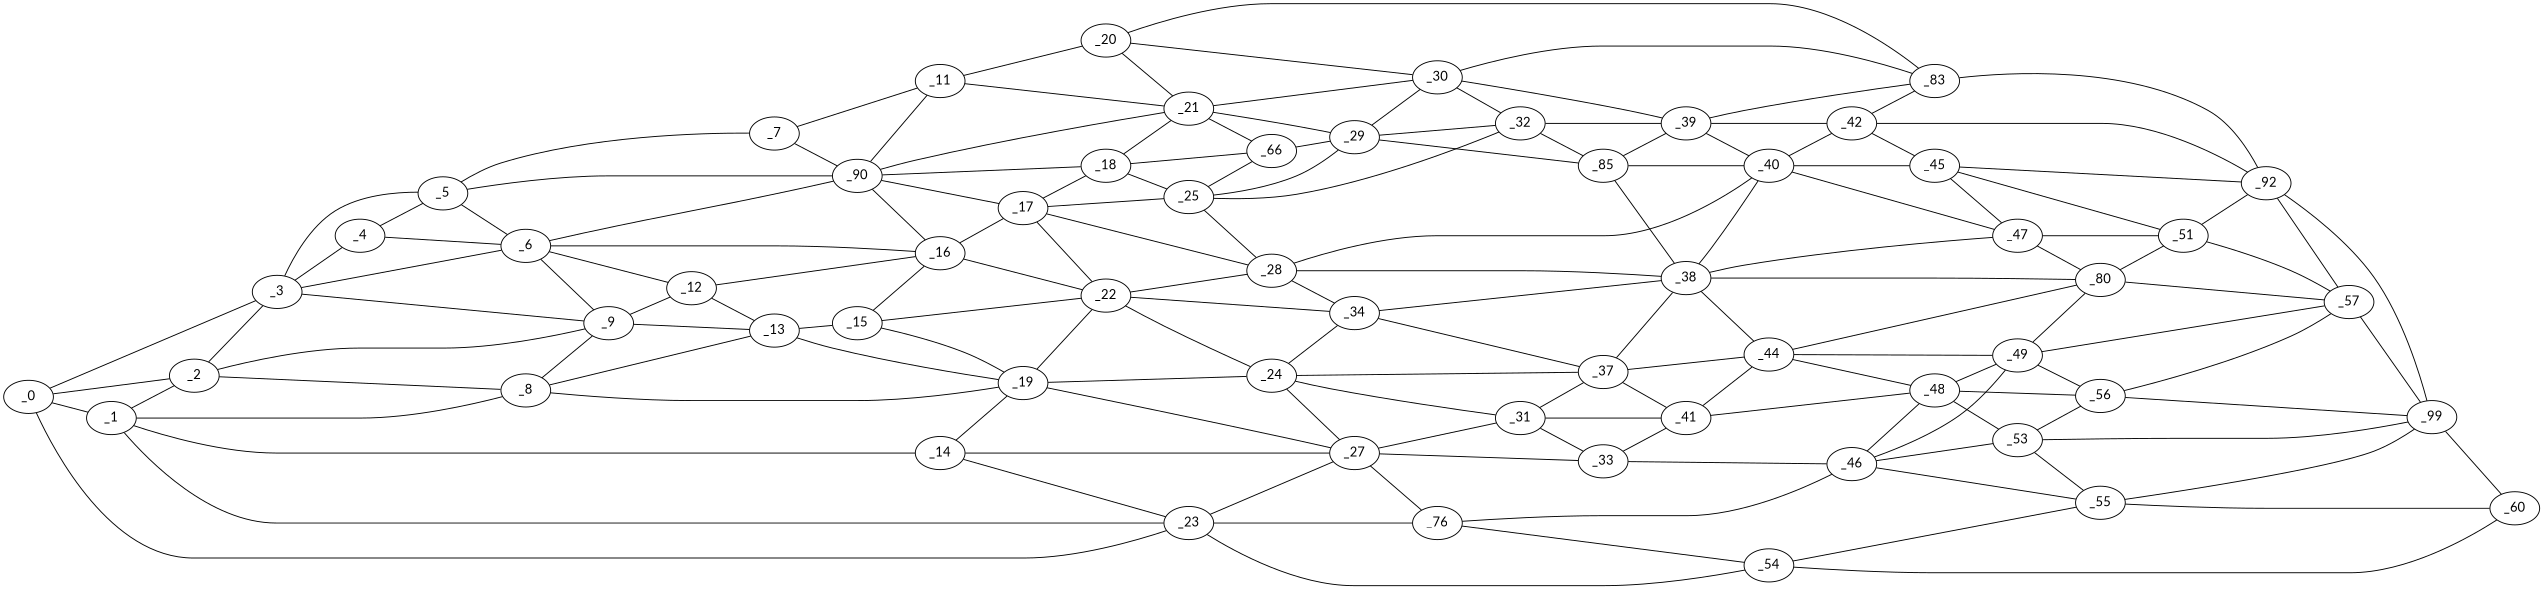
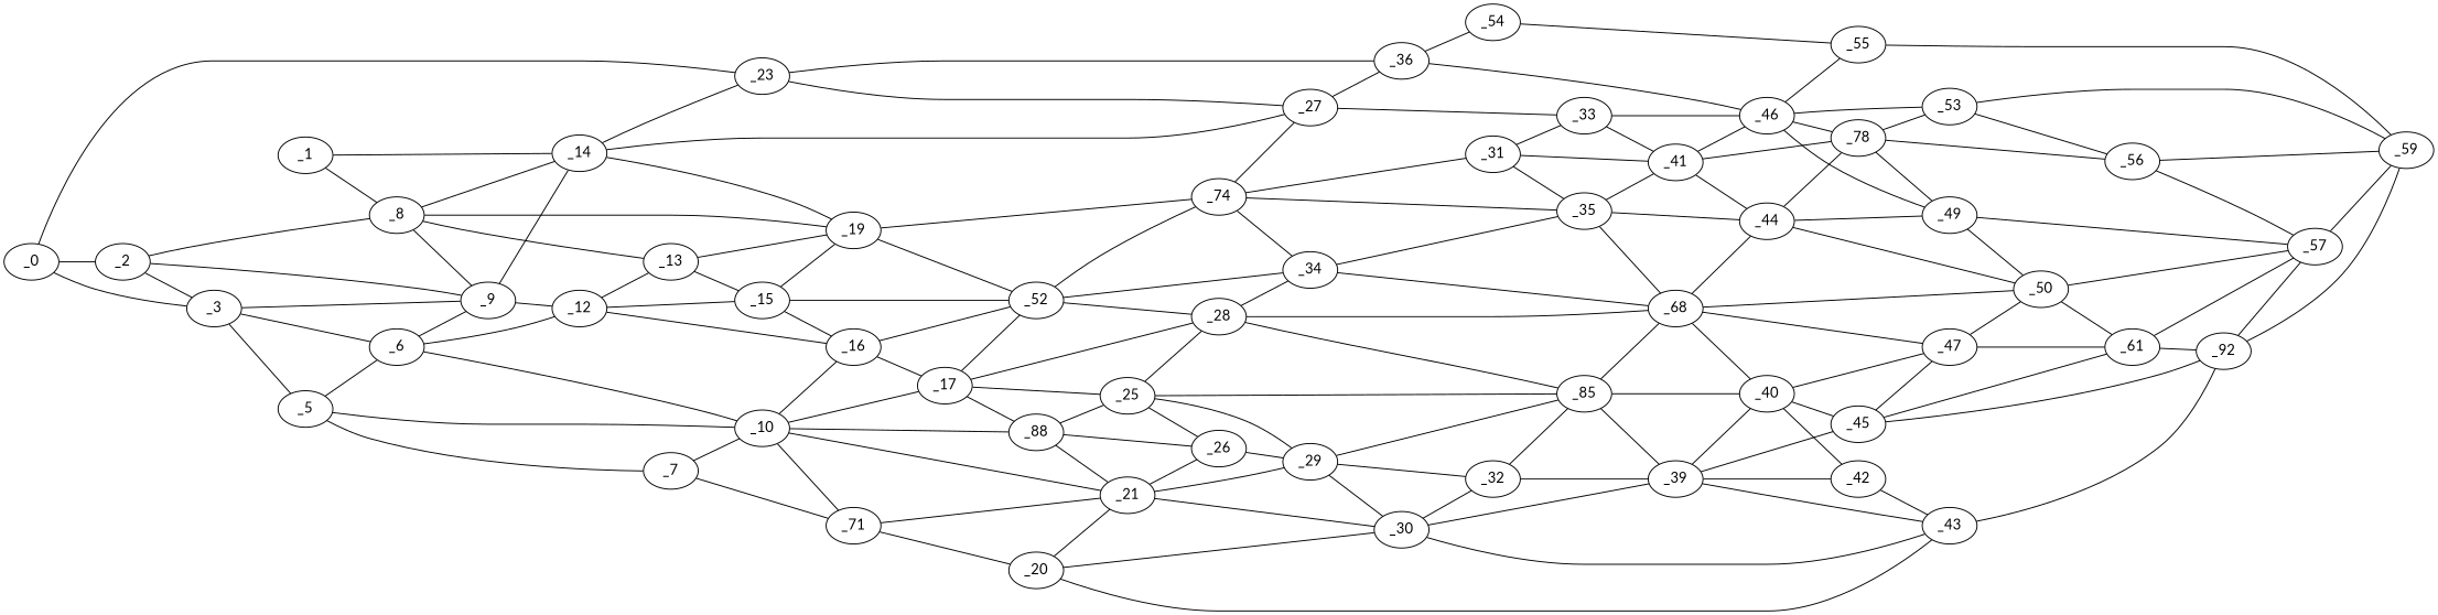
  graph {
    fontname=Lato
    rankdir=LR
    node [fontname=Lato x=91 y=59]
    edge [fontname=Lato valence=2]
    _0 [x=5 y=14]
    _1 [x=7 y=25]
    _2 [x=10]
    _3 [x=12 y=84]
    _23 [x=50 y=8]
    _8 [x=26 y=58]
    _14 [x=36 y=47]
    _9 [x=27 y=73]
-   _4 [x=14 y=91]
    _5 [x=15 y=108]
    _6 [x=22 y=88]
    _27 [x=52 y=47]
-   _36 [x=65 y=43 label=_76]
+   _36 [x=65 y=43]
    _54 [x=99 y=28]
    _13 [x=34 y=73]
    _19 [x=44 y=61]
    _12 [x=31 y=83]
    _7 [x=23 y=116]
-   _10 [x=27 y=111 label=_90]
+   _10 [x=27 y=111]
    _16 [x=37 y=91]
    _31 [x=63 y=54]
    _33 [x=64 y=49]
    _46 [x=85 y=48]
    _55 [x=99 y=34]
-   _60 [x=122 y=28]
    _15 [x=37 y=80]
-   _22 [x=48 y=86]
-   _24 [x=50 y=60]
-   _11 [x=28 y=121]
+   _22 [x=48 y=86 label=_52]
+   _24 [x=50 y=60 label=_74]
+   _11 [x=28 y=121 label=_71]
    _17 [x=42 y=99]
-   _18 [x=43 y=104]
+   _18 [x=43 y=104 label=_88]
    _21 [x=47 y=115]
    _20 [x=44 y=123]
    _25 [x=51 y=104]
    _28 [x=57 y=97]
-   _26 [x=51 y=111 label=_66]
+   _26 [x=51 y=111]
    _30 [x=61 y=122]
    _29 [x=57 y=111]
    _34 [x=64 y=79]
-   _43 [x=79 y=121 label=_83]
-   _37 [x=65 y=67]
+   _43 [x=79 y=121]
+   _37 [x=65 y=67 label=_35]
    n42 [label=_85 x=64 y=104]
-   _38 [x=71 y=79]
+   _38 [x=71 y=79 label=_68]
    _32 [x=63 y=114]
    _39 [x=72 y=114]
    n46 [label=_92 y=115]
    _41 [x=78]
    _40 [x=73 y=105]
    _44 [x=83 y=70]
    _47 [x=85 y=93]
-   _50 [y=82 label=_80]
+   _50 [y=82]
    _42 [x=79 y=110]
    _57 [x=100 y=80]
-   _59 [x=116 y=64 label=_99]
-   _48 [x=87]
+   _59 [x=116 y=64]
+   _48 [x=87 label=_78]
    _53 [x=92 y=46]
    _49 [y=71]
    _45 [x=84 y=99]
-   _51 [y=99]
+   _51 [y=99 label=_61]
    _56 [x=99 y=68]
-   _0 -- _1 [valence=1]
    _0 -- _2
    _0 -- _3 [valence=1]
    _0 -- _23 [valence=1]
-   _1 -- _2
-   _1 -- _23 [valence=1]
    _1 -- _8 [valence=1]
    _1 -- _14
    _2 -- _3
    _2 -- _8 [valence=1]
    _2 -- _9
    _3 -- _9 [valence=1]
-   _3 -- _4
    _3 -- _5 [valence=1]
    _3 -- _6 [valence=1]
    _23 -- _27
    _23 -- _36
-   _23 -- _54
+   _8 -- _14 [valence=1]
    _8 -- _9
    _8 -- _13 [valence=1]
    _8 -- _19
    _14 -- _23
    _14 -- _27
    _14 -- _19
-   _9 -- _13 [valence=1]
+   _9 -- _14 [valence=1]
    _9 -- _12
-   _4 -- _5
-   _4 -- _6 [valence=1]
    _5 -- _6
    _5 -- _7 [valence=1]
    _5 -- _10
    _6 -- _9
    _6 -- _12 [valence=1]
    _6 -- _10
-   _6 -- _16
    _27 -- _36
-   _27 -- _31 [valence=1]
    _27 -- _33 [valence=1]
    _36 -- _54
    _36 -- _46
    _54 -- _55
-   _54 -- _60 [valence=1]
    _13 -- _19
    _13 -- _15 [valence=1]
-   _19 -- _27 [valence=1]
    _19 -- _22
    _19 -- _24
    _12 -- _13
    _12 -- _16
+   _12 -- _15
    _7 -- _10
    _7 -- _11 [valence=1]
    _10 -- _16
    _10 -- _11
    _10 -- _17 [valence=1]
    _10 -- _18 [valence=1]
    _10 -- _21
    _16 -- _22
    _16 -- _17 [valence=1]
    _31 -- _33
    _31 -- _37
    _31 -- _41
    _33 -- _46 [valence=1]
    _33 -- _41
    _46 -- _55
    _46 -- _48
    _46 -- _53
    _46 -- _49 [valence=1]
-   _55 -- _60
    _55 -- _59 [valence=1]
    _15 -- _19
    _15 -- _16 [valence=1]
    _15 -- _22 [valence=1]
    _22 -- _24
    _22 -- _28
    _22 -- _34
    _24 -- _27
    _24 -- _31
    _24 -- _34 [valence=1]
    _24 -- _37 [valence=1]
    _11 -- _21 [valence=1]
    _11 -- _20 [valence=1]
    _17 -- _22
    _17 -- _18
    _17 -- _25
    _17 -- _28
    _18 -- _21
    _18 -- _25
    _18 -- _26
    _21 -- _26 [valence=1]
    _21 -- _30
    _21 -- _29 [valence=1]
    _20 -- _21
    _20 -- _30
    _20 -- _43 [valence=1]
    _25 -- _28
    _25 -- _26
    _25 -- _29
-   _25 -- _32
+   _25 -- n42
    _28 -- _34 [valence=1]
-   _28 -- _40
+   _28 -- n42
    _28 -- _38 [valence=1]
    _26 -- _29 [valence=1]
    _30 -- _43
    _30 -- _32
    _30 -- _39
    _29 -- _30
    _29 -- n42
    _29 -- _32
    _34 -- _37 [valence=1]
    _34 -- _38
    _43 -- n46 [valence=1]
    _37 -- _38
    _37 -- _41
    _37 -- _44
    n42 -- _38
    n42 -- _39 [valence=1]
    n42 -- _40
    _38 -- _40 [valence=1]
    _38 -- _44 [valence=1]
    _38 -- _47 [valence=1]
    _38 -- _50
    _32 -- n42
    _32 -- _39
    _39 -- _43
    _39 -- _40
    _39 -- _42 [valence=1]
    n46 -- _57 [valence=1]
    n46 -- _59 [valence=1]
+   _41 -- _46 [valence=1]
    _41 -- _44 [valence=1]
    _41 -- _48
    _40 -- _47
    _40 -- _42 [valence=1]
    _40 -- _45
    _44 -- _50 [valence=1]
    _44 -- _48 [valence=1]
    _44 -- _49
    _47 -- _50
    _47 -- _51 [valence=1]
    _50 -- _57
    _50 -- _51 [valence=1]
    _42 -- _43
-   _42 -- n46
-   _42 -- _45 [valence=1]
+   _39 -- _45 [valence=1]
    _57 -- _59
-   _59 -- _60 [valence=1]
    _48 -- _53 [valence=1]
    _48 -- _49
    _48 -- _56
-   _53 -- _55
    _53 -- _59
    _53 -- _56
    _49 -- _50
    _49 -- _57
-   _49 -- _56 [valence=1]
    _45 -- n46 [valence=1]
    _45 -- _47 [valence=1]
    _45 -- _51
    _51 -- n46
    _51 -- _57 [valence=1]
    _56 -- _57
    _56 -- _59
  }
